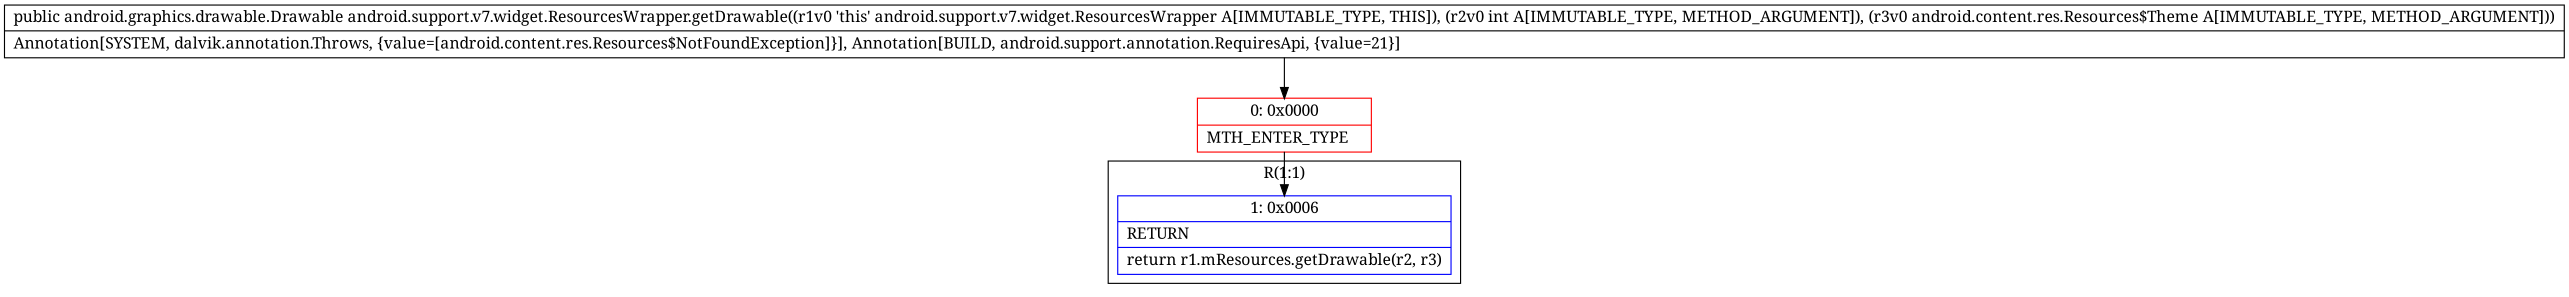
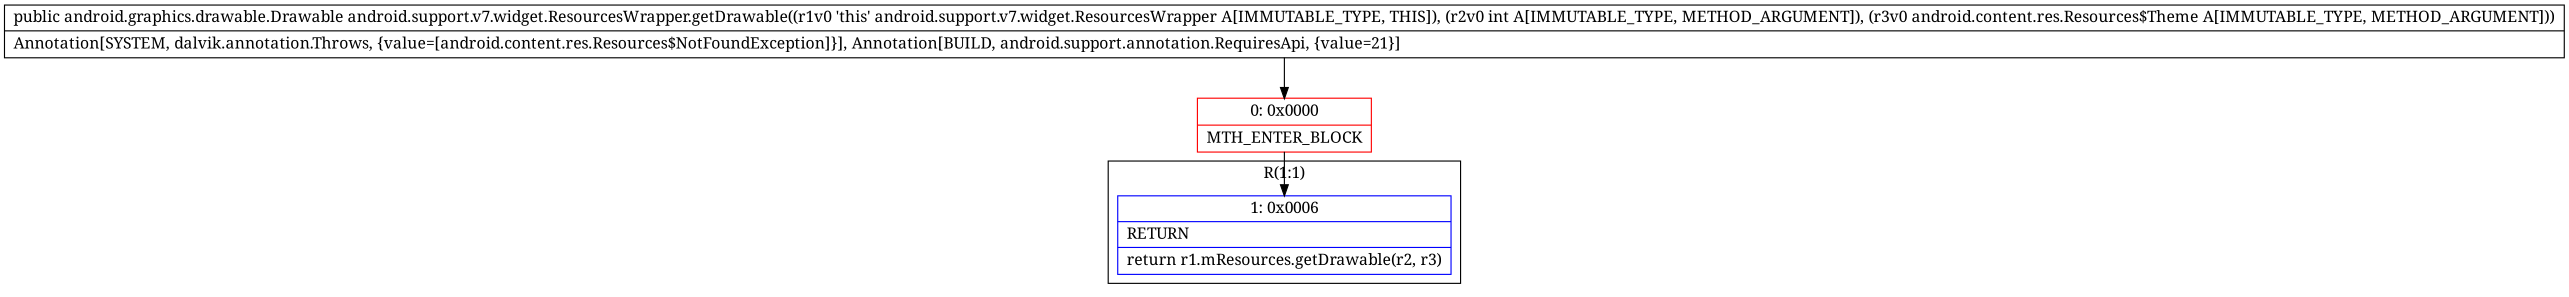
  digraph {
    fontname="Noto Serif"
    node [shape=record fontname="Noto Serif"]
    edge [fontname="Noto Serif"]
    n1 [color=blue label="{1\:\ 0x0006|RETURN\l|return r1.mResources.getDrawable(r2, r3)\l}"]
-   n2 [color=red label="{0\:\ 0x0000|MTH_ENTER_TYPE\l}"]
+   n2 [color=red label="{0\:\ 0x0000|MTH_ENTER_BLOCK\l}"]
    n3 [label="{public android.graphics.drawable.Drawable android.support.v7.widget.ResourcesWrapper.getDrawable((r1v0 'this' android.support.v7.widget.ResourcesWrapper A[IMMUTABLE_TYPE, THIS]), (r2v0 int A[IMMUTABLE_TYPE, METHOD_ARGUMENT]), (r3v0 android.content.res.Resources$Theme A[IMMUTABLE_TYPE, METHOD_ARGUMENT]))  | Annotation[SYSTEM, dalvik.annotation.Throws, \{value=[android.content.res.Resources$NotFoundException]\}], Annotation[BUILD, android.support.annotation.RequiresApi, \{value=21\}]\l}"]
    subgraph cluster_1 {
      label="R(1:1)"
      n1
    }
    n2 -> n1
    n3 -> n2
  }
